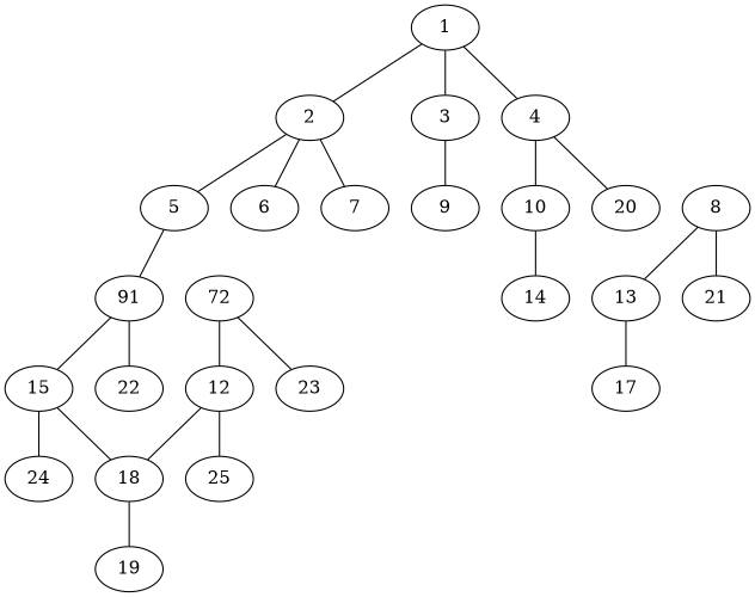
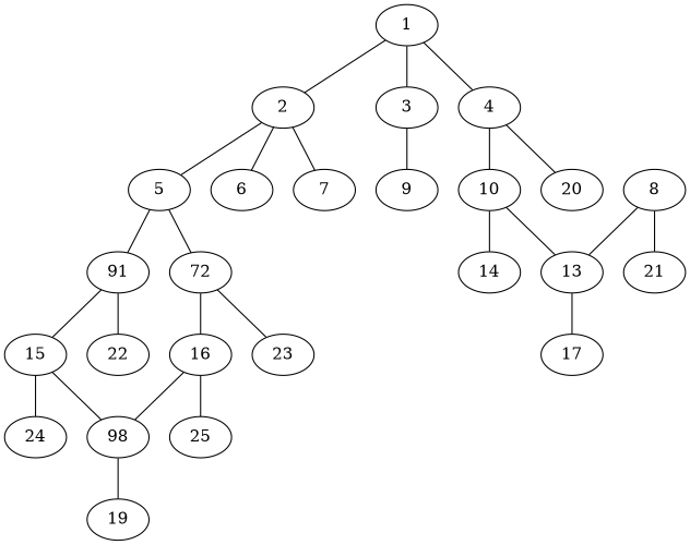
  graph {
    node [chem=C]
    edge [valence=1]
    2 [chem=S]
    1
    3
    4
    5
    6 [chem=O]
    7 [chem=O]
    9 [chem=Cl]
    10
    20 [chem=H]
    n11 [label=91]
    n12 [label=72]
    8
    13
    21 [chem=H]
    14 [chem=Cl]
    15
    22 [chem=H]
-   16 [label=12]
+   16
    23 [chem=H]
    17 [chem=Cl]
-   18
+   18 [label=98]
    24 [chem=H]
    25 [chem=H]
    19 [chem=Cl]
    2 -- 5
    2 -- 6 [valence=2]
    2 -- 7 [valence=2]
    1 -- 2
    1 -- 3
    1 -- 4 [valence=2]
    3 -- 9
    4 -- 10
    4 -- 20
    5 -- n11
+   5 -- n12 [valence=2]
+   10 -- 13 [valence=2]
    10 -- 14
    n11 -- 15 [valence=2]
    n11 -- 22
    n12 -- 16
    n12 -- 23
    8 -- 13
    8 -- 21
    13 -- 17
    15 -- 18
    15 -- 24
    16 -- 18 [valence=2]
    16 -- 25
    18 -- 19
  }
